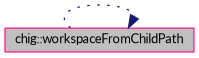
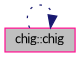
  digraph {
    rankdir=LR
    fontname=Lato
-   n1 [color=deeppink fillcolor=grey75 fontcolor=black fontname=Lato fontsize=10 height=0.2 label="chig::workspaceFromChildPath" shape=record style=filled width=0.4]
+   n1 [color=deeppink fillcolor=grey75 fontcolor=black fontname=Lato fontsize=10 height=0.2 label="chig::chig" shape=record style=filled width=0.4]
    n1 -> n1 [color=midnightblue fontname=Lato fontsize=10 labelfontname=Helvetica labelfontsize=10 style=dotted]
  }
